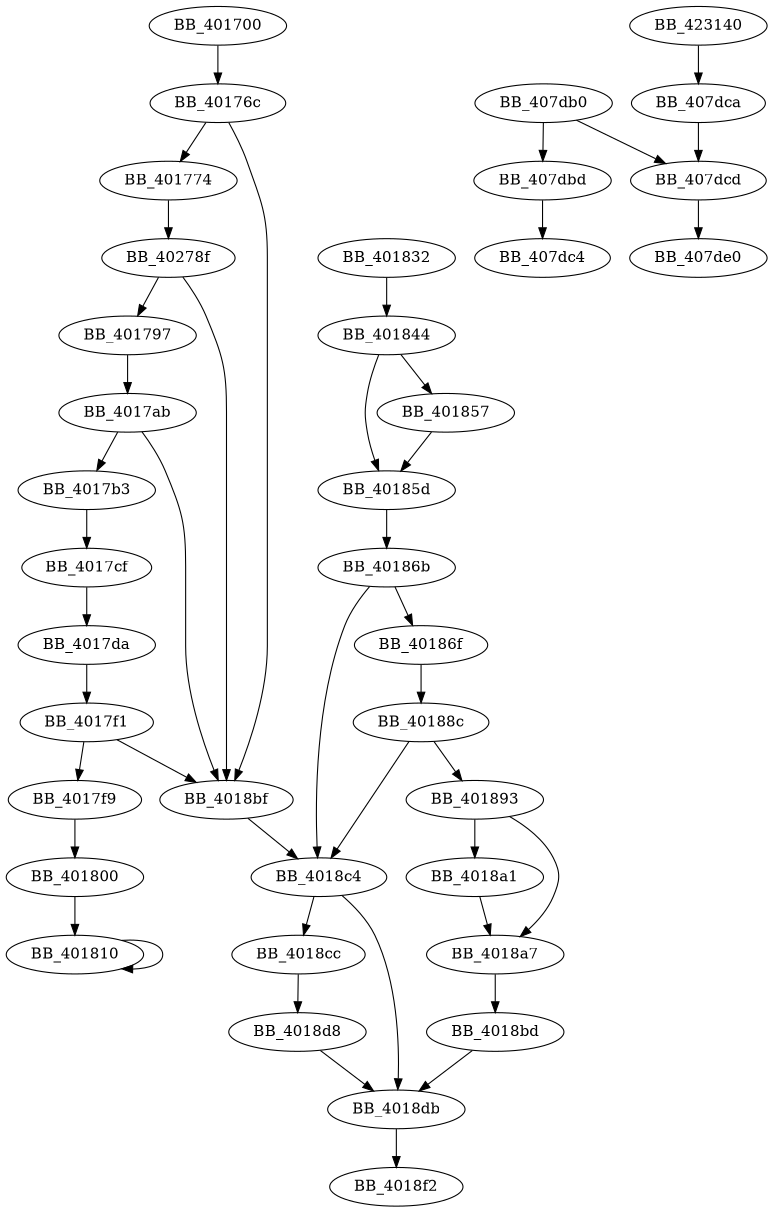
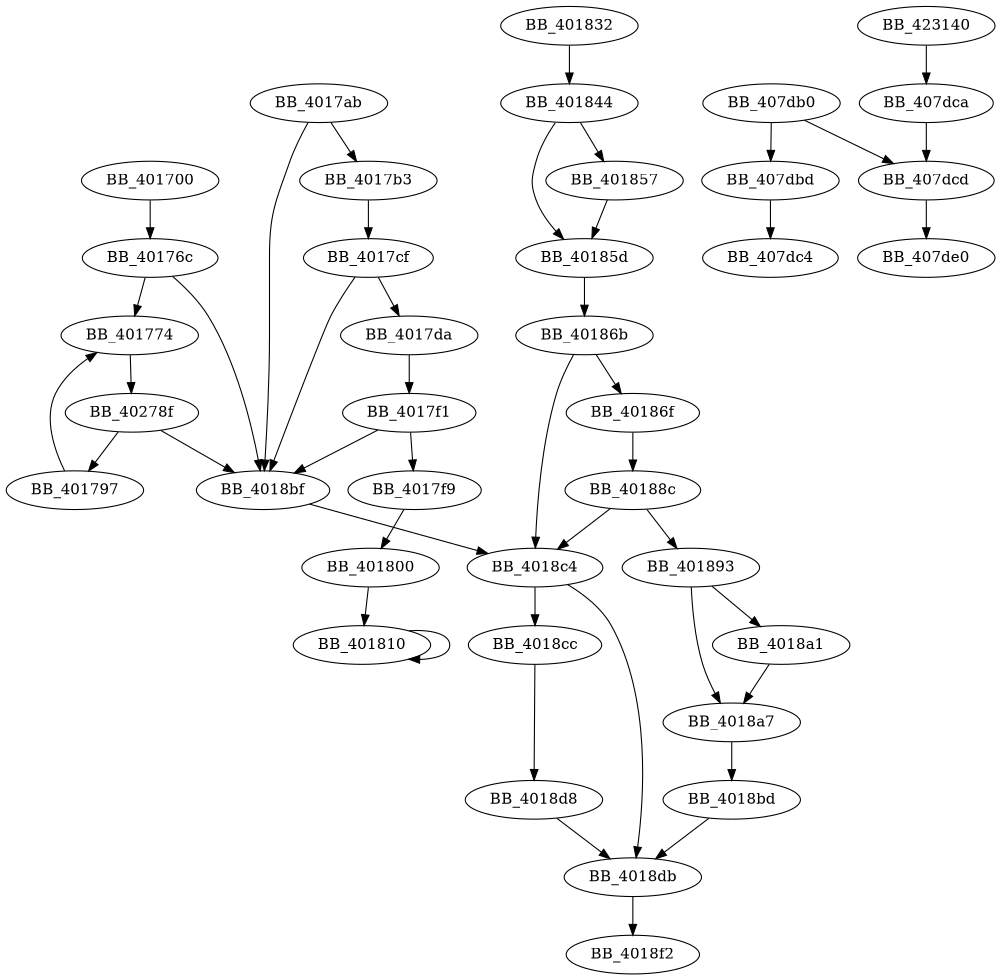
  digraph {
    BB_401700
    BB_40176c
    BB_401774
    BB_4018bf
    n5 [label=BB_40278f]
    BB_4018c4
    BB_401797
    BB_4018cc
    BB_4018db
    BB_4017ab
    BB_4017b3
    BB_4017cf
    BB_4017da
    BB_4017f1
    BB_4017f9
    BB_401800
    BB_401810
    BB_401832
    BB_401844
    BB_401857
    BB_40185d
    BB_40186b
    BB_40186f
    BB_40188c
    BB_401893
    BB_4018d8
    BB_4018f2
    BB_4018a1
    BB_4018a7
    BB_4018bd
    BB_407db0
    BB_407dbd
    BB_407dcd
    BB_407dc4
    BB_407de0
    BB_407dca
    BB_423140
    BB_401700 -> BB_40176c
    BB_40176c -> BB_401774
    BB_40176c -> BB_4018bf
    BB_401774 -> n5
    BB_4018bf -> BB_4018c4
    n5 -> BB_4018bf
    n5 -> BB_401797
    BB_4018c4 -> BB_4018cc
    BB_4018c4 -> BB_4018db
-   BB_401797 -> BB_4017ab
+   BB_401797 -> BB_401774
    BB_4018cc -> BB_4018d8
    BB_4018db -> BB_4018f2
    BB_4017ab -> BB_4018bf
    BB_4017ab -> BB_4017b3
    BB_4017b3 -> BB_4017cf
+   BB_4017cf -> BB_4018bf
    BB_4017cf -> BB_4017da
    BB_4017da -> BB_4017f1
    BB_4017f1 -> BB_4018bf
    BB_4017f1 -> BB_4017f9
    BB_4017f9 -> BB_401800
    BB_401800 -> BB_401810
    BB_401810 -> BB_401810
    BB_401832 -> BB_401844
    BB_401844 -> BB_401857
    BB_401844 -> BB_40185d
    BB_401857 -> BB_40185d
    BB_40185d -> BB_40186b
    BB_40186b -> BB_4018c4
    BB_40186b -> BB_40186f
    BB_40186f -> BB_40188c
    BB_40188c -> BB_4018c4
    BB_40188c -> BB_401893
    BB_401893 -> BB_4018a1
    BB_401893 -> BB_4018a7
    BB_4018d8 -> BB_4018db
    BB_4018a1 -> BB_4018a7
    BB_4018a7 -> BB_4018bd
    BB_4018bd -> BB_4018db
    BB_407db0 -> BB_407dbd
    BB_407db0 -> BB_407dcd
    BB_407dbd -> BB_407dc4
    BB_407dcd -> BB_407de0
    BB_407dca -> BB_407dcd
    BB_423140 -> BB_407dca
  }
